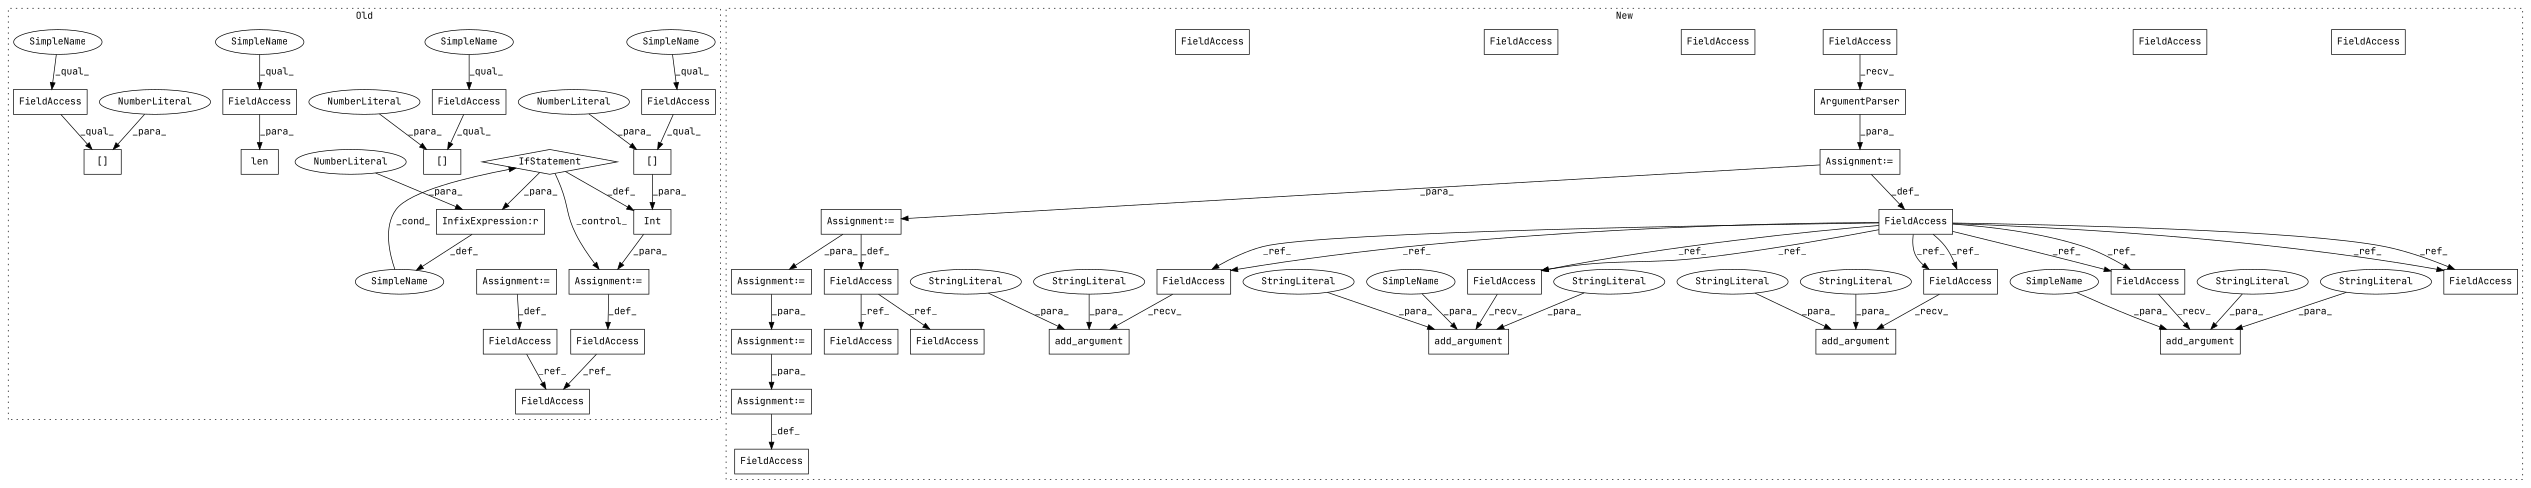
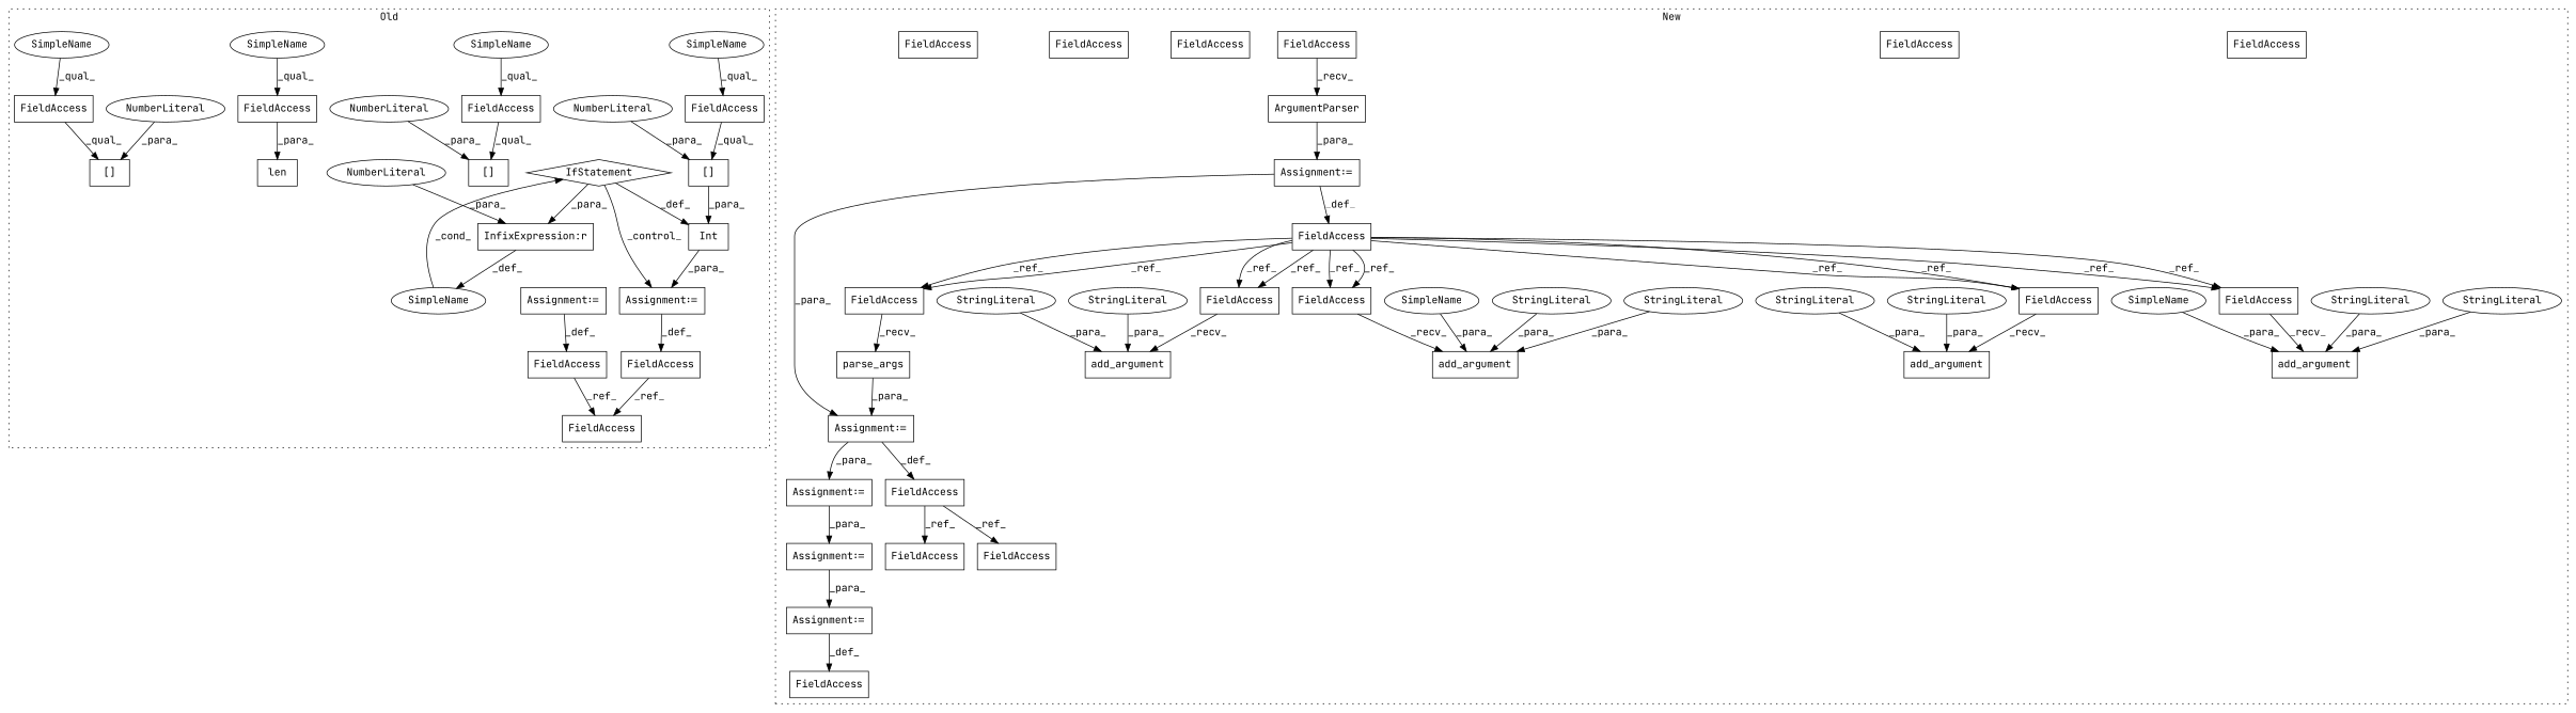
  digraph {
    fontname="JetBrains Mono"
    node [a=22 fontname="JetBrains Mono" l=6 s=2111 shape=box]
    edge [fontname="JetBrains Mono"]
    n1 [a=32 l="4,1" label=Int s="2182,2197"]
    n2 [a=32 l="4,1" label=len s="2149,2161"]
    n3 [l=8 label=FieldAccess s=2153]
    n4 [a=25 l="4,2" label=IfStatement s="2145,2166" shape=diamond]
    n5 [a=2 l="9,1" label="[]" s="2186,2196"]
    n6 [a=34 l=1 label=NumberLiteral s=2195 shape=ellipse]
    n7 [a=42 label=SimpleName shape=ellipse l="" s=""]
    n8 [a=27 l=3 label="InfixExpression:r" s=2162]
    n9 [a=34 l=1 label=NumberLiteral s=2165 shape=ellipse]
    n10 [l=8 label=FieldAccess]
    n11 [l=8 label=FieldAccess s=2073]
    n12 [a=2 l="9,1" label="[]" s="2073,2083"]
    n13 [a=34 l=1 label=NumberLiteral s=2082 shape=ellipse]
    n14 [a=7 l=1 label="Assignment:=" s=2181]
    n15 [l=3 label=FieldAccess s=2178]
    n16 [l=3 label=FieldAccess s=2372]
    n17 [l=8 label=FieldAccess s=2186]
    n18 [l=3 label=FieldAccess s=2131]
    n19 [a=2 l="9,1" label="[]" s="2111,2121"]
    n20 [a=34 l=1 label=NumberLiteral s=2120 shape=ellipse]
    n21 [a=7 l=1 label="Assignment:=" s=2134]
    n22 [a=42 l=3 label=SimpleName s=2153 shape=ellipse]
    n23 [a=42 l=3 label=SimpleName s=2073 shape=ellipse]
    n24 [a=42 l=3 label=SimpleName shape=ellipse]
    n25 [a=42 l=3 label=SimpleName s=2186 shape=ellipse]
    n26 [a=32 l=16 label=ArgumentParser s=2127]
    n27 [a=7 l=14 label="Assignment:=" s=2531]
    n28 [a=7 l=1 label="Assignment:=" s=2117]
    n29 [a=32 l="13,1" label=add_argument s="2158,2218"]
    n30 [a=45 l=26 label=StringLiteral s=2192 shape=ellipse]
    n31 [a=45 l=10 label=StringLiteral s=2171 shape=ellipse]
    n32 [a=32 l="13,1" label=add_argument s="2386,2475"]
    n33 [a=45 l=7 label=StringLiteral s=2399 shape=ellipse]
    n34 [a=32 l="13,1" label=add_argument s="2234,2298"]
    n35 [a=45 l=10 label=StringLiteral s=2247 shape=ellipse]
    n36 [a=45 l=30 label=StringLiteral s=2268 shape=ellipse]
    n37 [a=45 l=61 label=StringLiteral s=2414 shape=ellipse]
+   n38 [a=32 l=12 label=parse_args s=2496]
    n39 [a=32 l="13,1" label=add_argument s="2314,2370"]
    n40 [a=45 l=10 label=StringLiteral s=2327 shape=ellipse]
    n41 [a=45 l=25 label=StringLiteral s=2345 shape=ellipse]
    n42 [a=7 l=1 label="Assignment:=" s=2488]
    n43 [label=FieldAccess]
    n44 [label=FieldAccess s=2151]
    n45 [label=FieldAccess s=2307]
    n46 [l=8 label=FieldAccess s=2118]
    n47 [label=FieldAccess s=2227]
    n48 [l=11 label=FieldAccess s=2667]
    n49 [label=FieldAccess s=2489]
    n50 [label=FieldAccess s=2379]
    n51 [a=7 l=47 label="Assignment:=" s=2610]
    n52 [l=4 label=FieldAccess s=2484]
    n53 [l=4 label=FieldAccess s=2736]
    n54 [l=4 label=FieldAccess s=2722]
    n55 [a=7 l=1 label="Assignment:=" s=2678]
    n56 [label=FieldAccess s=2307]
    n57 [label=FieldAccess s=2489]
    n58 [label=FieldAccess s=2379]
    n59 [label=FieldAccess s=2227]
    n60 [label=FieldAccess s=2151]
    n61 [a=42 l=4 label=SimpleName s=2187 shape=ellipse]
    n62 [a=42 l=4 label=SimpleName s=2263 shape=ellipse]
    subgraph cluster_1 {
      label=Old
      style=dotted
      n1
      n2
      n3
      n4
      n5
      n6
      n7
      n8
      n9
      n10
      n11
      n12
      n13
      n14
      n15
      n16
      n17
      n18
      n19
      n20
      n21
      n22
      n23
      n24
      n25
    }
    subgraph cluster_2 {
      label=New
      style=dotted
      n26
      n27
      n28
      n29
      n30
      n31
      n32
      n33
      n34
      n35
      n36
      n37
+     n38
      n39
      n40
      n41
      n42
      n43
      n44
      n45
      n46
      n47
      n48
      n49
      n50
      n51
      n52
      n53
      n54
      n55
      n56
      n57
      n58
      n59
      n60
      n61
      n62
    }
    n1 -> n14 [label=_para_]
    n3 -> n2 [label=_para_]
    n4 -> n1 [label=_def_]
    n4 -> n8 [label=_para_]
    n4 -> n14 [label=_control_]
    n5 -> n1 [label=_para_]
    n6 -> n5 [label=_para_]
    n7 -> n4 [label=_cond_]
    n8 -> n7 [label=_def_]
    n9 -> n8 [label=_para_]
    n10 -> n19 [label=_qual_]
    n11 -> n12 [label=_qual_]
    n13 -> n12 [label=_para_]
    n14 -> n15 [label=_def_]
    n15 -> n16 [label=_ref_]
    n17 -> n5 [label=_qual_]
    n18 -> n16 [label=_ref_]
    n20 -> n19 [label=_para_]
    n21 -> n18 [label=_def_]
    n22 -> n3 [label=_qual_]
    n23 -> n11 [label=_qual_]
    n24 -> n10 [label=_qual_]
    n25 -> n17 [label=_qual_]
    n26 -> n28 [label=_para_]
    n27 -> n55 [label=_para_]
    n28 -> n42 [label=_para_]
    n28 -> n43 [label=_def_]
    n30 -> n29 [label=_para_]
    n31 -> n29 [label=_para_]
    n33 -> n32 [label=_para_]
    n35 -> n34 [label=_para_]
    n36 -> n34 [label=_para_]
    n37 -> n32 [label=_para_]
+   n38 -> n42 [label=_para_]
    n40 -> n39 [label=_para_]
    n41 -> n39 [label=_para_]
    n42 -> n51 [label=_para_]
    n42 -> n52 [label=_def_]
    n43 -> n56 [label=_ref_]
    n43 -> n56 [label=_ref_]
    n43 -> n57 [label=_ref_]
    n43 -> n57 [label=_ref_]
    n43 -> n58 [label=_ref_]
    n43 -> n58 [label=_ref_]
    n43 -> n59 [label=_ref_]
    n43 -> n59 [label=_ref_]
    n43 -> n60 [label=_ref_]
    n43 -> n60 [label=_ref_]
    n46 -> n26 [label=_recv_]
    n51 -> n27 [label=_para_]
    n52 -> n53 [label=_ref_]
    n52 -> n54 [label=_ref_]
    n55 -> n48 [label=_def_]
    n56 -> n39 [label=_recv_]
+   n57 -> n38 [label=_recv_]
    n58 -> n32 [label=_recv_]
    n59 -> n34 [label=_recv_]
    n60 -> n29 [label=_recv_]
    n61 -> n29 [label=_para_]
    n62 -> n34 [label=_para_]
  }
